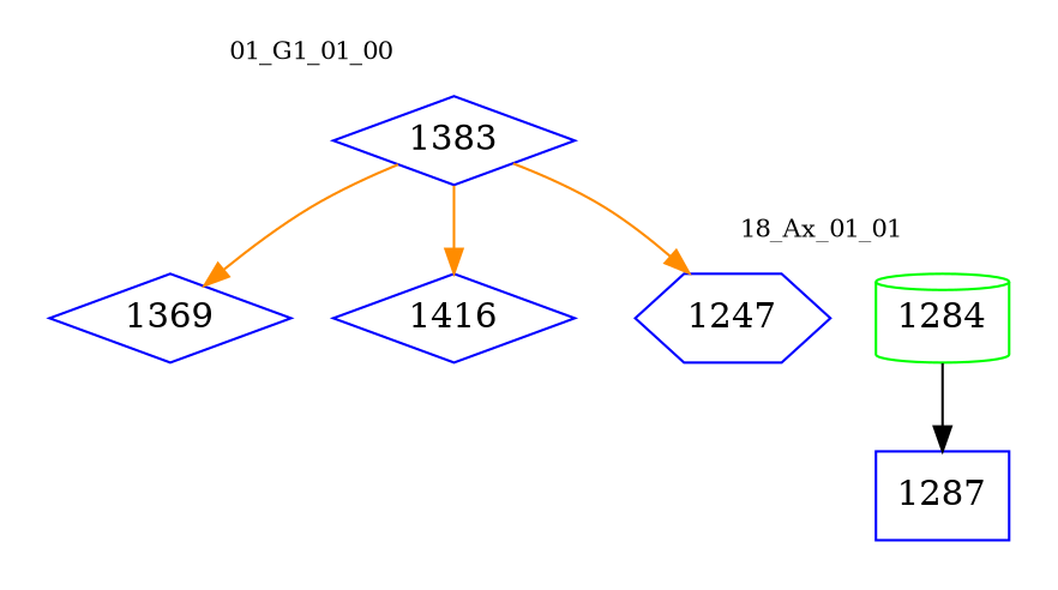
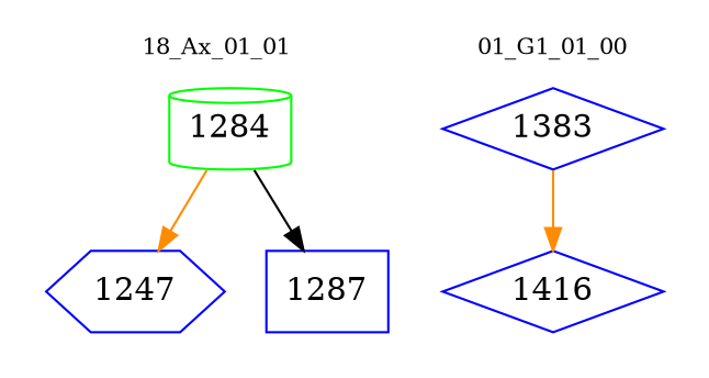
  digraph {
    node [color=blue shape=diamond]
    edge [color=darkorange]
    n1 [color=green label=1284 shape=cylinder]
    n2 [label=1247 shape=hexagon]
    n3 [label=1287 shape=box]
    n4 [label=1383]
-   n5 [label=1369]
    n6 [label=1416]
    subgraph cluster_1 {
      color=white
      fontsize=10
      label="18_Ax_01_01"
      n1
      n2
      n3
    }
    subgraph cluster_2 {
      color=white
      fontsize=10
      label="01_G1_01_00"
      n4
-     n5
      n6
    }
-   n4 -> n2
+   n1 -> n2
    n1 -> n3 [color=black]
-   n4 -> n5
    n4 -> n6
  }
